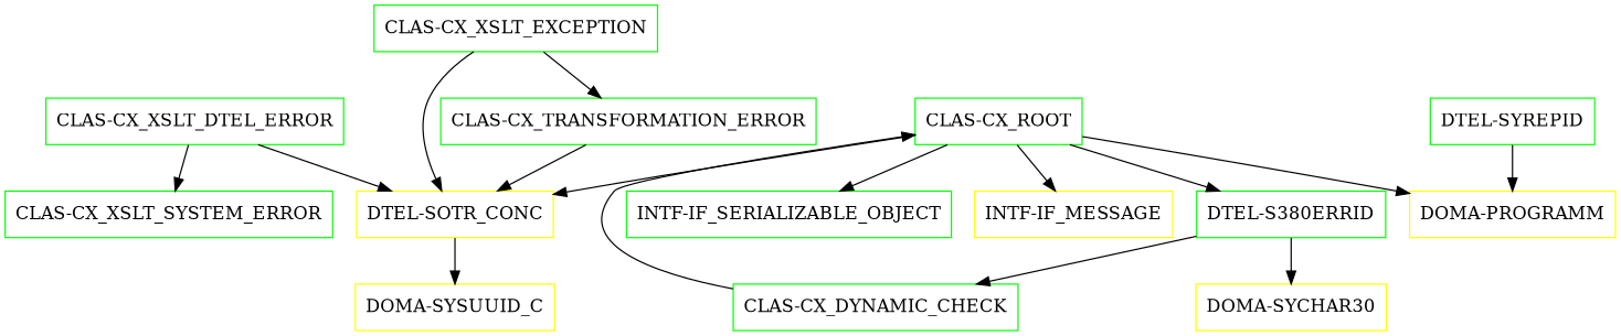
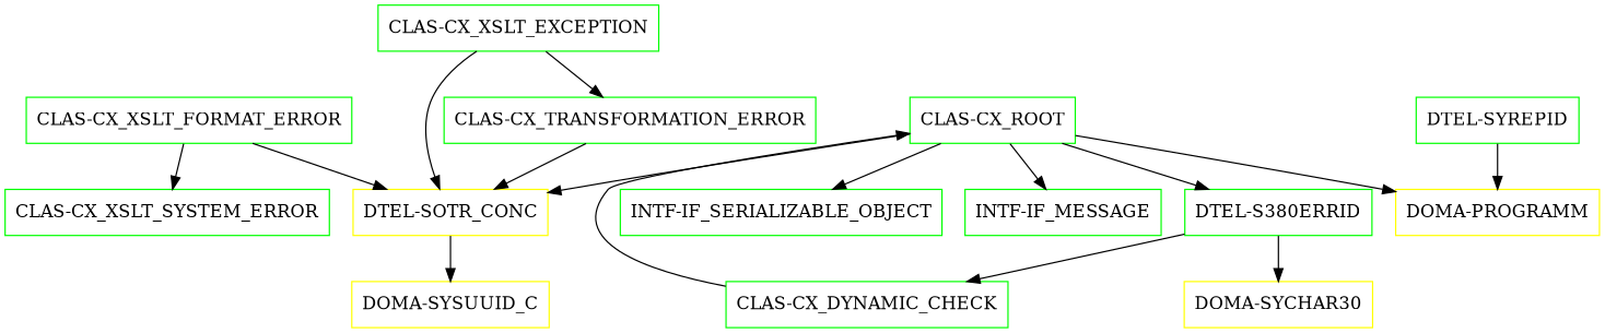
  digraph {
    node [color=green shape=box]
-   "CLAS-CX_XSLT_FORMAT_ERROR" [label="CLAS-CX_XSLT_DTEL_ERROR"]
+   "CLAS-CX_XSLT_FORMAT_ERROR"
    "CLAS-CX_XSLT_SYSTEM_ERROR"
    "DTEL-SOTR_CONC" [color=yellow]
    "DOMA-SYSUUID_C" [color=yellow]
    "CLAS-CX_XSLT_EXCEPTION"
    "CLAS-CX_TRANSFORMATION_ERROR"
    "CLAS-CX_DYNAMIC_CHECK"
    "CLAS-CX_ROOT"
    "INTF-IF_SERIALIZABLE_OBJECT"
-   "INTF-IF_MESSAGE" [color=yellow]
+   "INTF-IF_MESSAGE"
    "DTEL-S380ERRID"
    "DOMA-PROGRAMM" [color=yellow]
    "DTEL-SYREPID"
    "DOMA-SYCHAR30" [color=yellow]
    "CLAS-CX_XSLT_FORMAT_ERROR" -> "CLAS-CX_XSLT_SYSTEM_ERROR"
    "CLAS-CX_XSLT_FORMAT_ERROR" -> "DTEL-SOTR_CONC"
    "DTEL-SOTR_CONC" -> "DOMA-SYSUUID_C"
    "CLAS-CX_XSLT_EXCEPTION" -> "DTEL-SOTR_CONC"
    "CLAS-CX_XSLT_EXCEPTION" -> "CLAS-CX_TRANSFORMATION_ERROR"
    "CLAS-CX_TRANSFORMATION_ERROR" -> "DTEL-SOTR_CONC"
    "CLAS-CX_DYNAMIC_CHECK" -> "CLAS-CX_ROOT"
    "CLAS-CX_ROOT" -> "DTEL-SOTR_CONC"
    "CLAS-CX_ROOT" -> "INTF-IF_SERIALIZABLE_OBJECT"
    "CLAS-CX_ROOT" -> "INTF-IF_MESSAGE"
    "CLAS-CX_ROOT" -> "DTEL-S380ERRID"
    "CLAS-CX_ROOT" -> "DOMA-PROGRAMM"
    "DTEL-S380ERRID" -> "CLAS-CX_DYNAMIC_CHECK"
    "DTEL-S380ERRID" -> "DOMA-SYCHAR30"
    "DTEL-SYREPID" -> "DOMA-PROGRAMM"
  }
